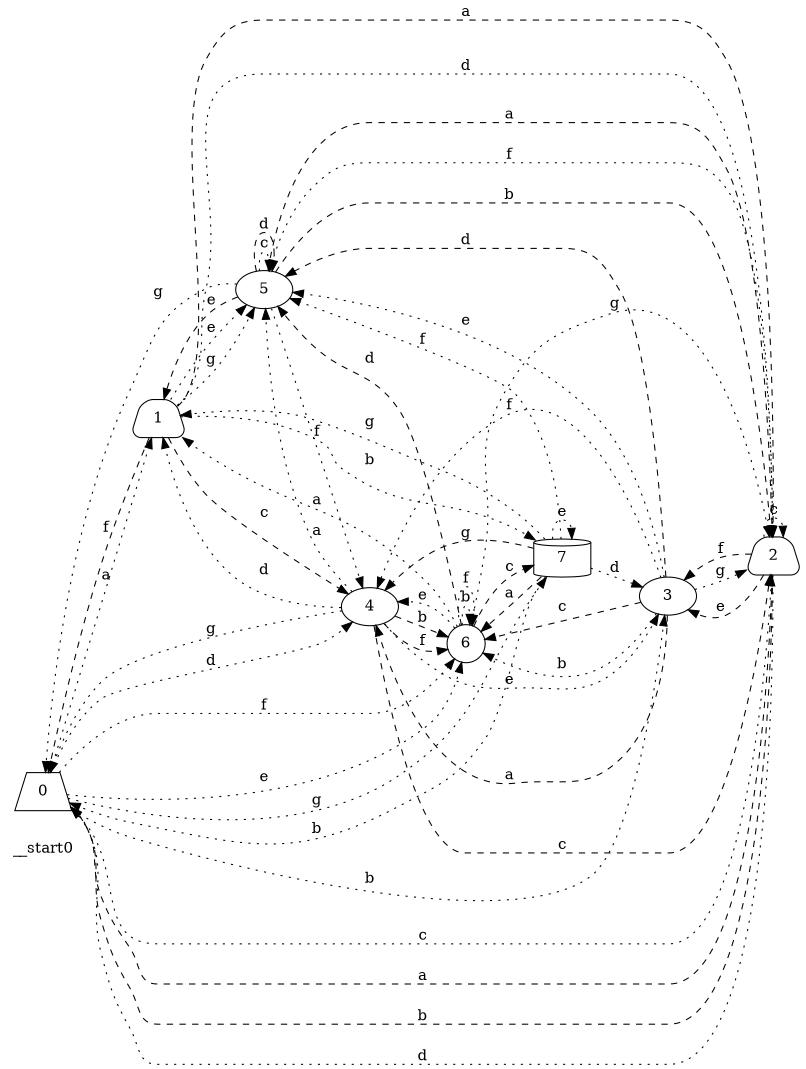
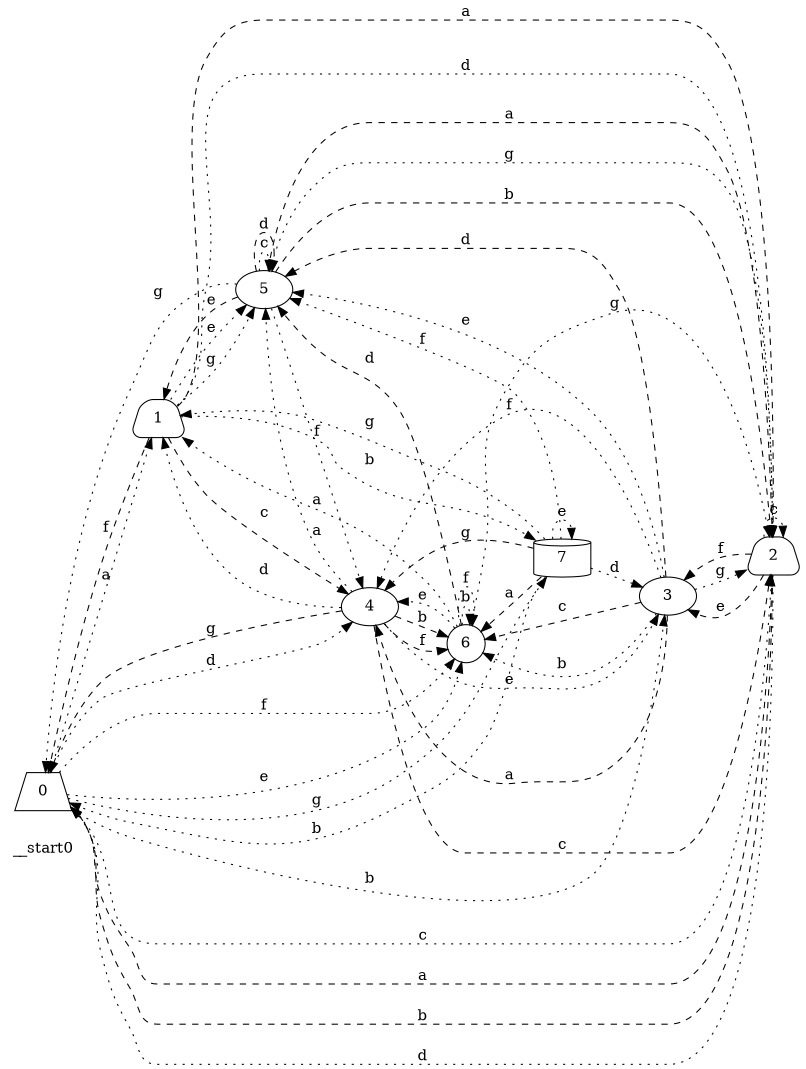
  digraph {
    rankdir=LR
    node [shape=trapezium color=black fillcolor=white style=filled]
    edge [style=dotted]
    __start0 [shape=none color="" fillcolor="" style=""]
    n2 [label=0]
    n3 [label=1 style="rounded,filled"]
    n4 [label=2 style="rounded,filled"]
    n5 [label=3 shape=ellipse style="rounded,filled"]
    n6 [label=4 shape=ellipse]
    n7 [label=6 shape=circle style="rounded,filled"]
    n8 [label=7 shape=cylinder]
    n9 [label=5 shape=ellipse]
    n2 -> n3 [label=a]
    n2 -> n4 [label=c]
    n2 -> n5 [label=b]
    n2 -> n6 [label=d]
    n2 -> n7 [label=e]
    n2 -> n7 [label=f]
    n2 -> n8 [label=g]
    n3 -> n2 [label=f style=dashed]
    n3 -> n4 [label=a style=dashed]
    n3 -> n4 [label=d]
    n3 -> n6 [label=c style=dashed]
    n3 -> n8 [label=b]
    n3 -> n9 [label=e]
    n3 -> n9 [label=g]
    n4 -> n2 [label=a style=dashed]
    n4 -> n2 [label=b style=dashed]
    n4 -> n2 [label=d]
    n4 -> n4 [label=c]
    n4 -> n5 [label=e style=dashed]
    n4 -> n5 [label=f style=dashed]
-   n4 -> n9 [label=f]
+   n4 -> n9 [label=g]
    n5 -> n4 [label=g]
    n5 -> n6 [label=a style=dashed]
    n5 -> n6 [label=f]
    n5 -> n7 [label=b]
    n5 -> n7 [label=c style=dashed]
    n5 -> n9 [label=d style=dashed]
    n5 -> n9 [label=e]
-   n6 -> n2 [label=g]
+   n6 -> n2 [label=g style=dashed]
    n6 -> n3 [label=d]
    n6 -> n4 [label=c style=dashed]
    n6 -> n5 [label=e]
    n6 -> n7 [label=b style=dashed]
    n6 -> n7 [label=f style=dashed]
    n6 -> n9 [label=a]
    n7 -> n3 [label=a]
    n7 -> n4 [label=g]
    n7 -> n6 [label=e]
    n7 -> n7 [label=b]
    n7 -> n7 [label=f]
-   n7 -> n8 [label=c style=dashed]
    n7 -> n9 [label=d style=dashed]
    n8 -> n2 [label=b]
    n8 -> n3 [label=g]
    n8 -> n5 [label=d]
    n8 -> n6 [label=g style=dashed]
    n8 -> n7 [label=a style=dashed]
    n8 -> n8 [label=e]
    n8 -> n9 [label=f]
    n9 -> n2 [label=g]
    n9 -> n3 [label=e style=dashed]
    n9 -> n4 [label=a style=dashed]
    n9 -> n4 [label=b style=dashed]
    n9 -> n6 [label=f]
    n9 -> n9 [label=c]
    n9 -> n9 [label=d style=dashed]
  }
